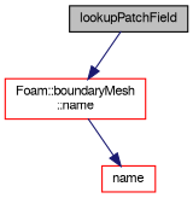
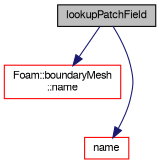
  digraph {
    rankdir=TB
    node [color=red fontname=FreeSans fontsize=10 shape=record]
    edge [color=midnightblue fontname=FreeSans fontsize=10 labelfontname=FreeSans labelfontsize=10 style=solid]
    n1 [color=black fillcolor=grey75 fontcolor=black height=0.2 label=lookupPatchField style=filled width=0.4]
    n2 [height=0.2 label="Foam::boundaryMesh\l::name" width=0.4]
    n3 [height=0.2 label=name width=0.4]
    n1 -> n2
-   n2 -> n3
+   n1 -> n3
  }
